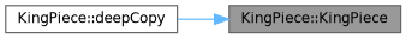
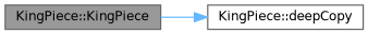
  digraph {
    rankdir=RL
    fontname="DejaVu Sans"
    node [fontname="DejaVu Sans" fontsize=10 shape=box style=filled]
    n1 [color=gray40 fillcolor=grey60 fontcolor=black height=0.2 label="KingPiece::KingPiece" width=0.4]
    n2 [color=grey40 fillcolor=white height=0.2 label="KingPiece::deepCopy" width=0.4]
-   n1 -> n2 [color=steelblue1 dir=back fontname="DejaVu Sans" fontsize=10 labelfontname=Helvetica labelfontsize=10 style=solid]
+   n2 -> n1 [color=steelblue1 dir=back fontname="DejaVu Sans" fontsize=10 labelfontname=Helvetica labelfontsize=10 style=solid]
  }
